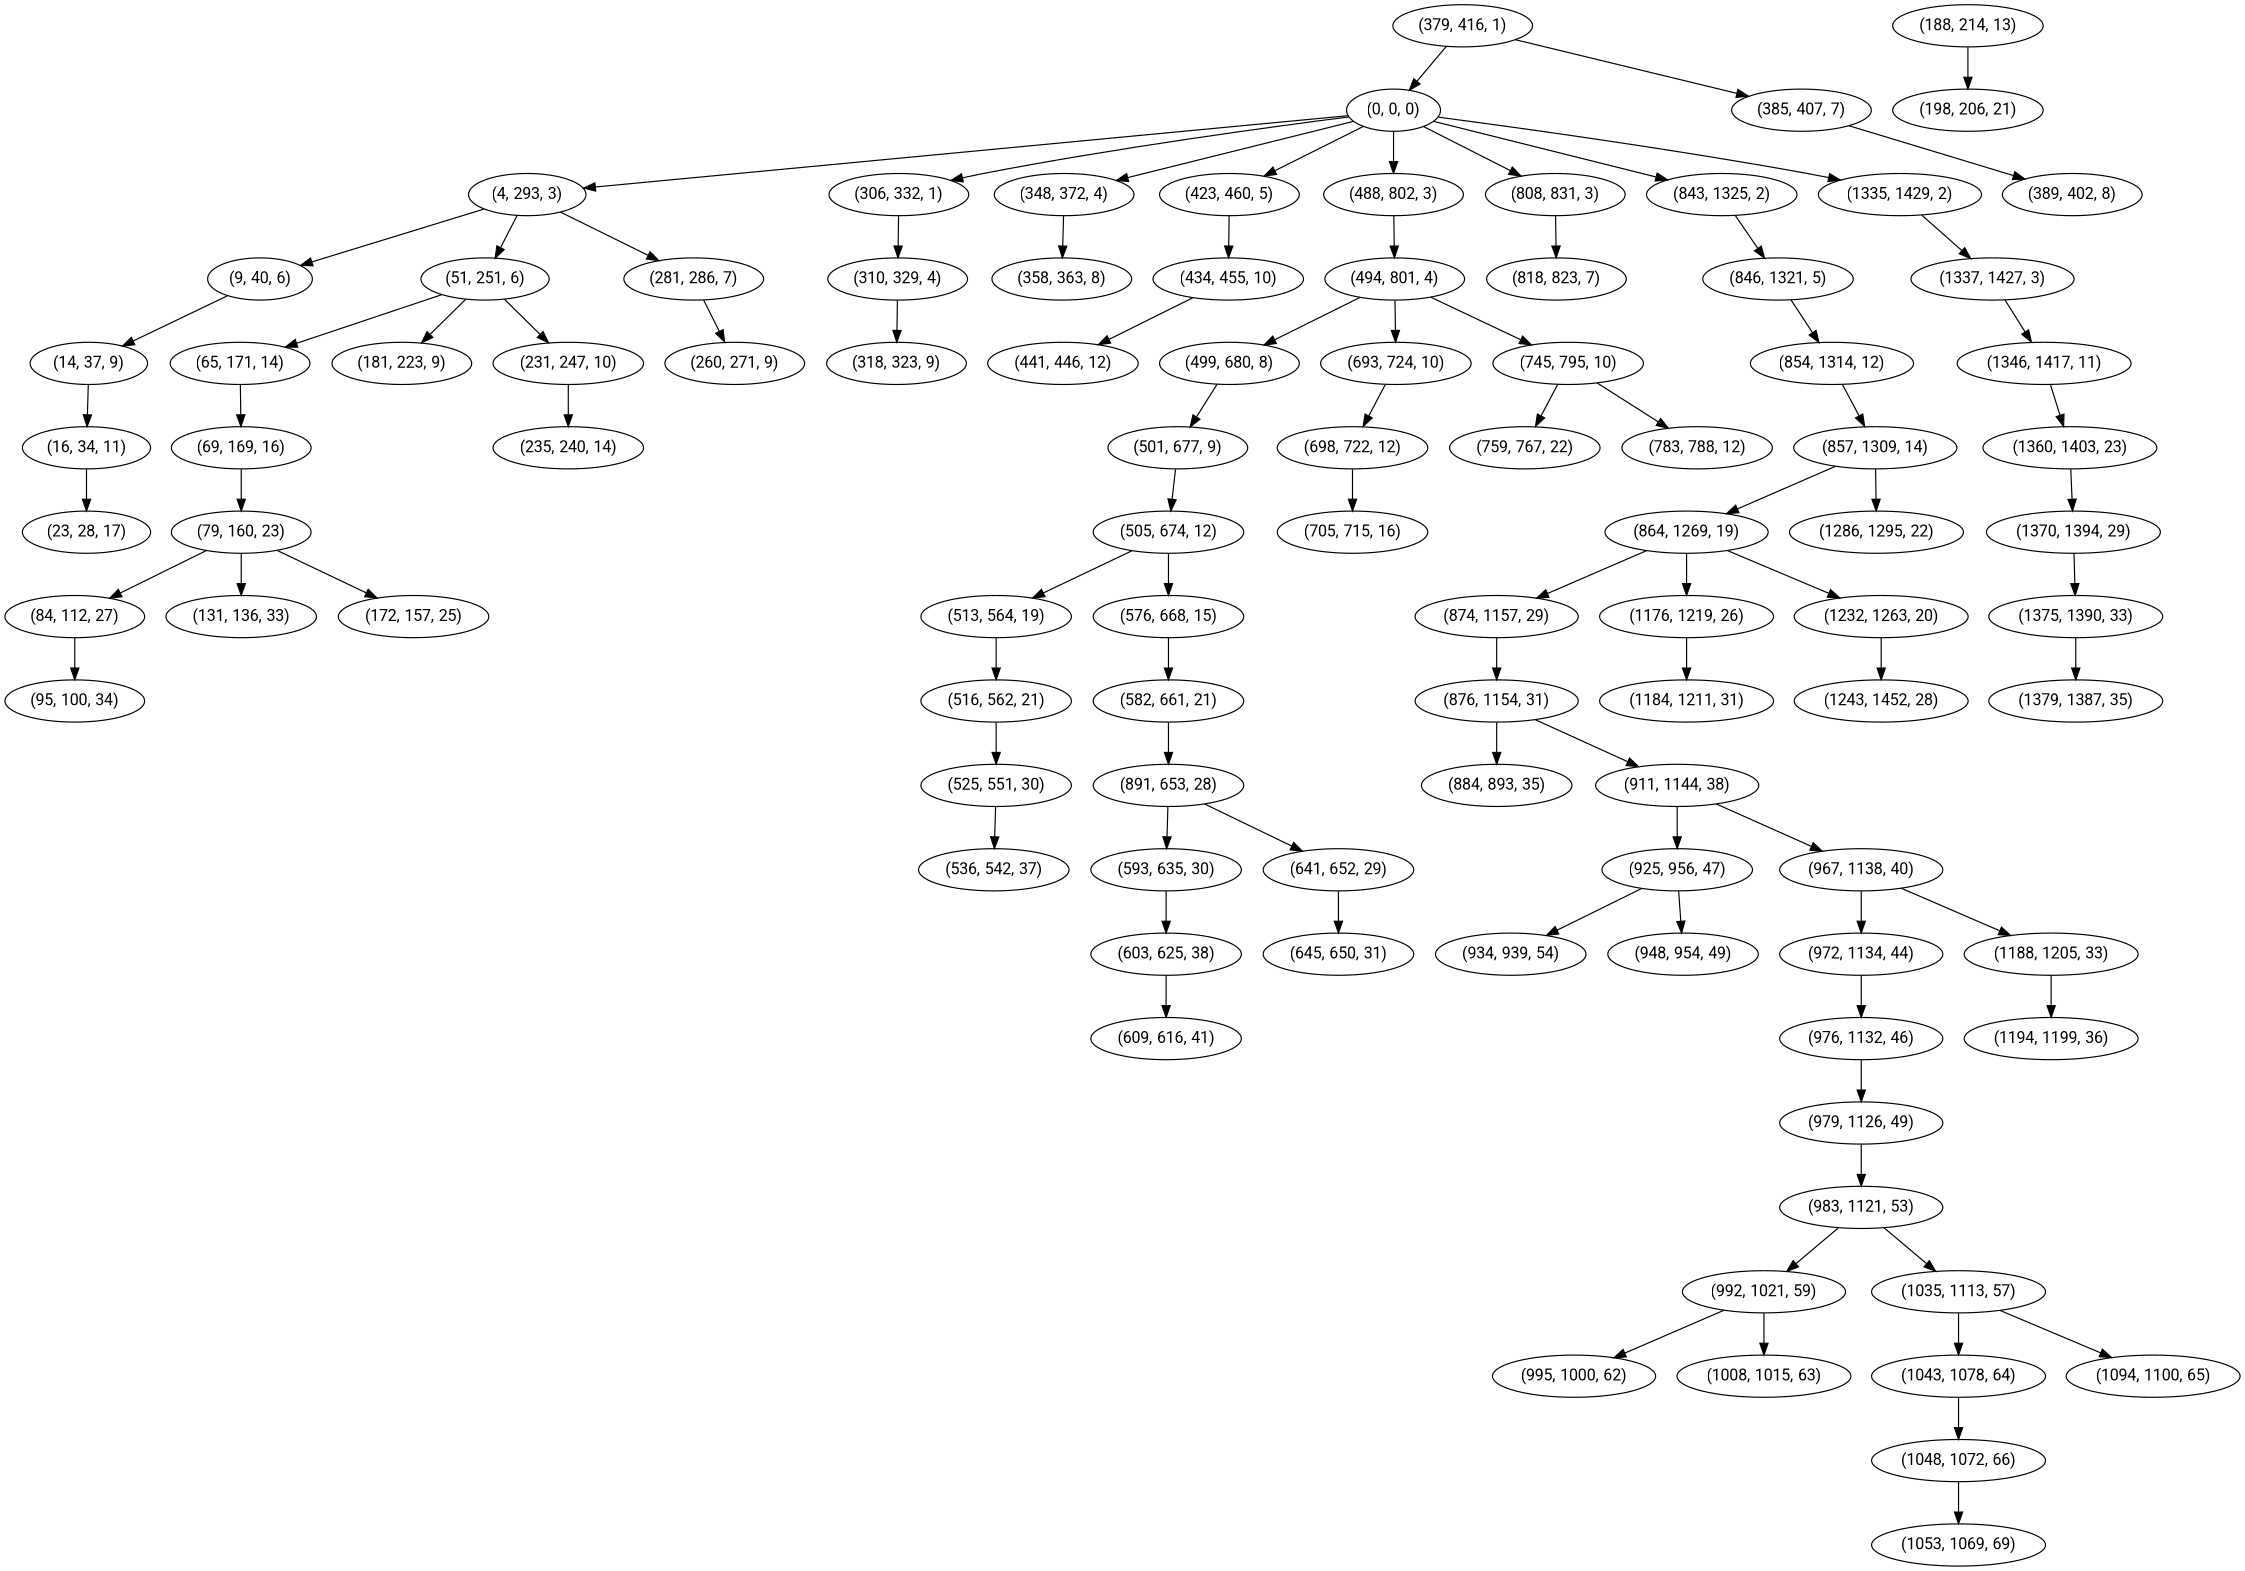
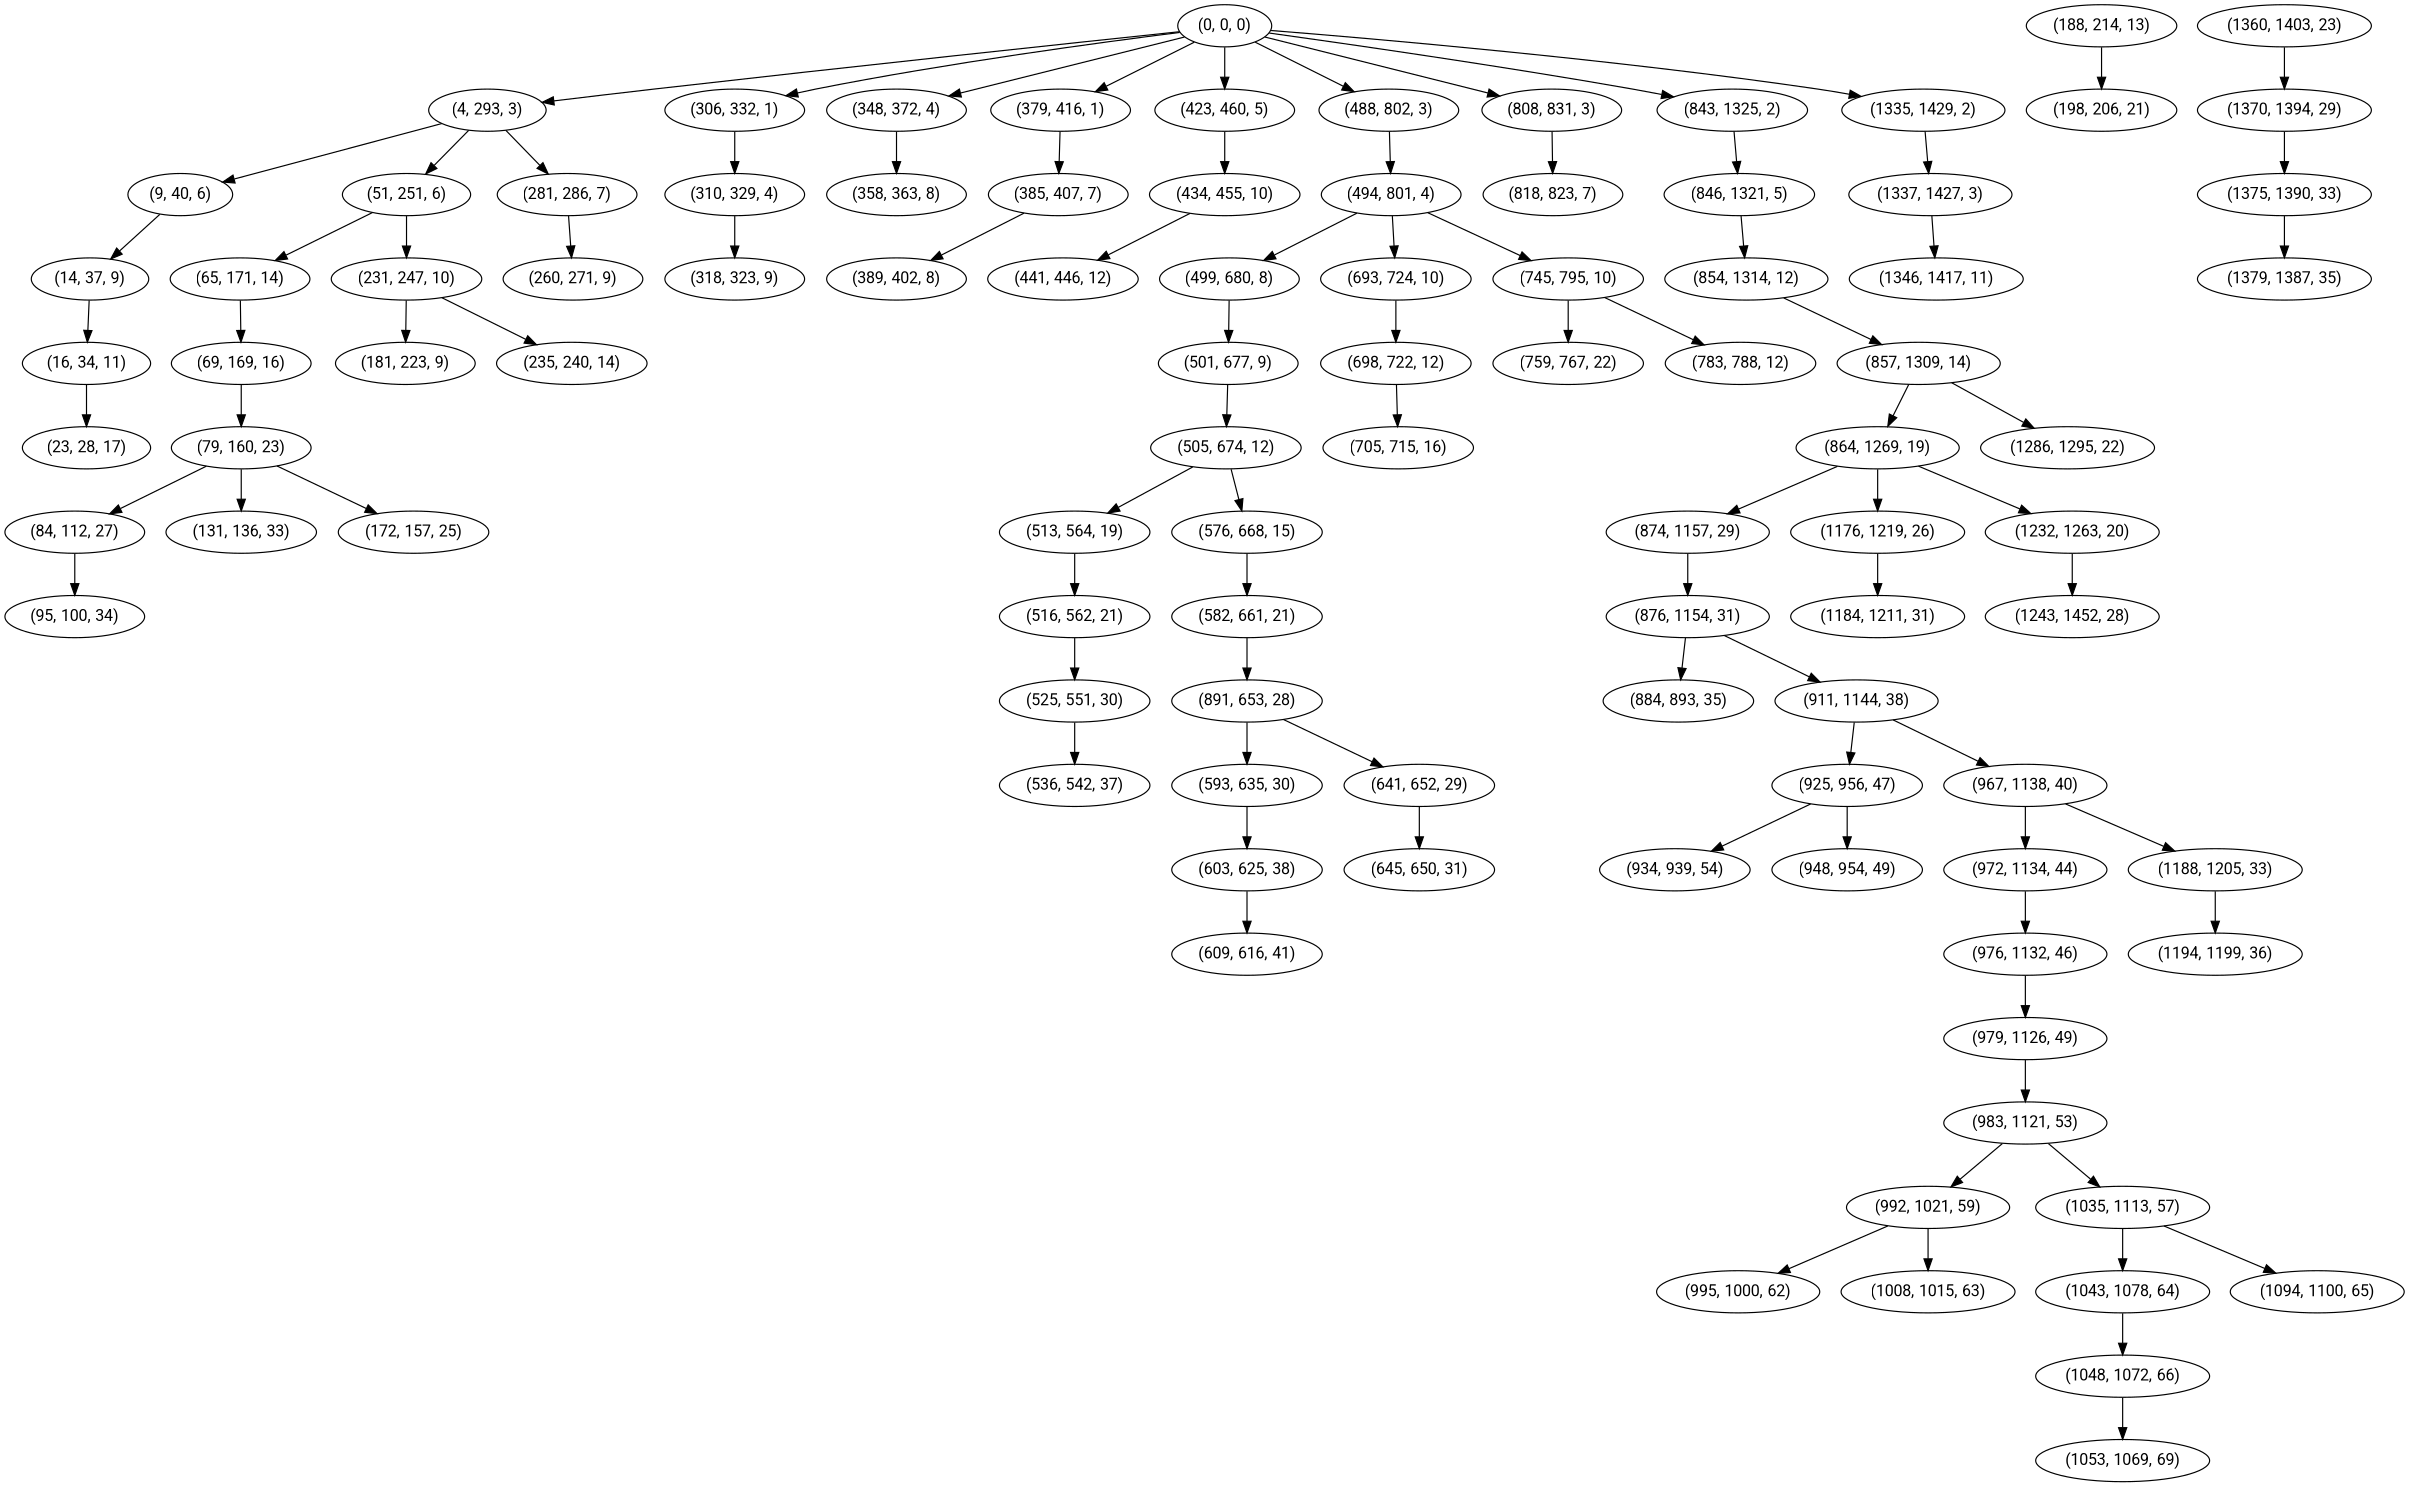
  digraph {
    fontname=Roboto
    node [fontname=Roboto]
    edge [fontname=Roboto]
    "(0, 0, 0)"
    "(4, 293, 3)"
    "(306, 332, 1)"
    "(348, 372, 4)"
    "(379, 416, 1)"
    "(423, 460, 5)"
    "(488, 802, 3)"
    "(808, 831, 3)"
    "(843, 1325, 2)"
    "(1335, 1429, 2)"
    "(9, 40, 6)"
    "(51, 251, 6)"
    "(281, 286, 7)"
    "(310, 329, 4)"
    "(358, 363, 8)"
    "(385, 407, 7)"
    "(434, 455, 10)"
    "(494, 801, 4)"
    "(818, 823, 7)"
    "(846, 1321, 5)"
    "(1337, 1427, 3)"
    "(14, 37, 9)"
    "(65, 171, 14)"
    "(181, 223, 9)"
    "(231, 247, 10)"
    "(260, 271, 9)"
    "(16, 34, 11)"
    "(23, 28, 17)"
    "(69, 169, 16)"
    "(235, 240, 14)"
    "(79, 160, 23)"
    "(84, 112, 27)"
    "(131, 136, 33)"
    n34 [label="(172, 157, 25)"]
    "(95, 100, 34)"
    "(188, 214, 13)"
    "(198, 206, 21)"
    "(318, 323, 9)"
    "(389, 402, 8)"
    "(441, 446, 12)"
    "(499, 680, 8)"
    "(693, 724, 10)"
    "(745, 795, 10)"
    "(501, 677, 9)"
    "(698, 722, 12)"
    "(759, 767, 22)"
    "(783, 788, 12)"
    "(505, 674, 12)"
    "(513, 564, 19)"
    "(576, 668, 15)"
    "(516, 562, 21)"
    "(582, 661, 21)"
    "(525, 551, 30)"
    "(536, 542, 37)"
    n55 [label="(891, 653, 28)"]
    "(593, 635, 30)"
    "(641, 652, 29)"
    "(603, 625, 38)"
    "(645, 650, 31)"
    "(609, 616, 41)"
    "(705, 715, 16)"
    "(854, 1314, 12)"
    "(857, 1309, 14)"
    "(864, 1269, 19)"
    "(1286, 1295, 22)"
    "(874, 1157, 29)"
    "(1176, 1219, 26)"
    "(1232, 1263, 20)"
    "(876, 1154, 31)"
    "(1184, 1211, 31)"
    n71 [label="(1243, 1452, 28)"]
    "(884, 893, 35)"
    "(911, 1144, 38)"
    "(925, 956, 47)"
    "(967, 1138, 40)"
    "(934, 939, 54)"
    "(948, 954, 49)"
    "(972, 1134, 44)"
    "(1188, 1205, 33)"
    "(976, 1132, 46)"
    "(979, 1126, 49)"
    "(983, 1121, 53)"
    "(992, 1021, 59)"
    "(1035, 1113, 57)"
    "(995, 1000, 62)"
    "(1008, 1015, 63)"
    "(1043, 1078, 64)"
    "(1094, 1100, 65)"
    "(1048, 1072, 66)"
    "(1053, 1069, 69)"
    "(1194, 1199, 36)"
    "(1346, 1417, 11)"
    "(1360, 1403, 23)"
    "(1370, 1394, 29)"
    "(1375, 1390, 33)"
    "(1379, 1387, 35)"
    "(0, 0, 0)" -> "(4, 293, 3)"
    "(0, 0, 0)" -> "(306, 332, 1)"
    "(0, 0, 0)" -> "(348, 372, 4)"
-   "(379, 416, 1)" -> "(0, 0, 0)"
+   "(0, 0, 0)" -> "(379, 416, 1)"
    "(0, 0, 0)" -> "(423, 460, 5)"
    "(0, 0, 0)" -> "(488, 802, 3)"
    "(0, 0, 0)" -> "(808, 831, 3)"
    "(0, 0, 0)" -> "(843, 1325, 2)"
    "(0, 0, 0)" -> "(1335, 1429, 2)"
    "(4, 293, 3)" -> "(9, 40, 6)"
    "(4, 293, 3)" -> "(51, 251, 6)"
    "(4, 293, 3)" -> "(281, 286, 7)"
    "(306, 332, 1)" -> "(310, 329, 4)"
    "(348, 372, 4)" -> "(358, 363, 8)"
    "(379, 416, 1)" -> "(385, 407, 7)"
    "(423, 460, 5)" -> "(434, 455, 10)"
    "(488, 802, 3)" -> "(494, 801, 4)"
    "(808, 831, 3)" -> "(818, 823, 7)"
    "(843, 1325, 2)" -> "(846, 1321, 5)"
    "(1335, 1429, 2)" -> "(1337, 1427, 3)"
    "(9, 40, 6)" -> "(14, 37, 9)"
    "(51, 251, 6)" -> "(65, 171, 14)"
-   "(51, 251, 6)" -> "(181, 223, 9)"
+   "(231, 247, 10)" -> "(181, 223, 9)"
    "(51, 251, 6)" -> "(231, 247, 10)"
    "(281, 286, 7)" -> "(260, 271, 9)"
    "(310, 329, 4)" -> "(318, 323, 9)"
    "(385, 407, 7)" -> "(389, 402, 8)"
    "(434, 455, 10)" -> "(441, 446, 12)"
    "(494, 801, 4)" -> "(499, 680, 8)"
    "(494, 801, 4)" -> "(693, 724, 10)"
    "(494, 801, 4)" -> "(745, 795, 10)"
    "(846, 1321, 5)" -> "(854, 1314, 12)"
    "(1337, 1427, 3)" -> "(1346, 1417, 11)"
    "(14, 37, 9)" -> "(16, 34, 11)"
    "(65, 171, 14)" -> "(69, 169, 16)"
    "(231, 247, 10)" -> "(235, 240, 14)"
    "(16, 34, 11)" -> "(23, 28, 17)"
    "(69, 169, 16)" -> "(79, 160, 23)"
    "(79, 160, 23)" -> "(84, 112, 27)"
    "(79, 160, 23)" -> "(131, 136, 33)"
    "(79, 160, 23)" -> n34
    "(84, 112, 27)" -> "(95, 100, 34)"
    "(188, 214, 13)" -> "(198, 206, 21)"
    "(499, 680, 8)" -> "(501, 677, 9)"
    "(693, 724, 10)" -> "(698, 722, 12)"
    "(745, 795, 10)" -> "(759, 767, 22)"
    "(745, 795, 10)" -> "(783, 788, 12)"
    "(501, 677, 9)" -> "(505, 674, 12)"
    "(698, 722, 12)" -> "(705, 715, 16)"
    "(505, 674, 12)" -> "(513, 564, 19)"
    "(505, 674, 12)" -> "(576, 668, 15)"
    "(513, 564, 19)" -> "(516, 562, 21)"
    "(576, 668, 15)" -> "(582, 661, 21)"
    "(516, 562, 21)" -> "(525, 551, 30)"
    "(582, 661, 21)" -> n55
    "(525, 551, 30)" -> "(536, 542, 37)"
    n55 -> "(593, 635, 30)"
    n55 -> "(641, 652, 29)"
    "(593, 635, 30)" -> "(603, 625, 38)"
    "(641, 652, 29)" -> "(645, 650, 31)"
    "(603, 625, 38)" -> "(609, 616, 41)"
    "(854, 1314, 12)" -> "(857, 1309, 14)"
    "(857, 1309, 14)" -> "(864, 1269, 19)"
    "(857, 1309, 14)" -> "(1286, 1295, 22)"
    "(864, 1269, 19)" -> "(874, 1157, 29)"
    "(864, 1269, 19)" -> "(1176, 1219, 26)"
    "(864, 1269, 19)" -> "(1232, 1263, 20)"
    "(874, 1157, 29)" -> "(876, 1154, 31)"
    "(1176, 1219, 26)" -> "(1184, 1211, 31)"
    "(1232, 1263, 20)" -> n71
    "(876, 1154, 31)" -> "(884, 893, 35)"
    "(876, 1154, 31)" -> "(911, 1144, 38)"
    "(911, 1144, 38)" -> "(925, 956, 47)"
    "(911, 1144, 38)" -> "(967, 1138, 40)"
    "(925, 956, 47)" -> "(934, 939, 54)"
    "(925, 956, 47)" -> "(948, 954, 49)"
    "(967, 1138, 40)" -> "(972, 1134, 44)"
    "(967, 1138, 40)" -> "(1188, 1205, 33)"
    "(972, 1134, 44)" -> "(976, 1132, 46)"
    "(1188, 1205, 33)" -> "(1194, 1199, 36)"
    "(976, 1132, 46)" -> "(979, 1126, 49)"
    "(979, 1126, 49)" -> "(983, 1121, 53)"
    "(983, 1121, 53)" -> "(992, 1021, 59)"
    "(983, 1121, 53)" -> "(1035, 1113, 57)"
    "(992, 1021, 59)" -> "(995, 1000, 62)"
    "(992, 1021, 59)" -> "(1008, 1015, 63)"
    "(1035, 1113, 57)" -> "(1043, 1078, 64)"
    "(1035, 1113, 57)" -> "(1094, 1100, 65)"
    "(1043, 1078, 64)" -> "(1048, 1072, 66)"
    "(1048, 1072, 66)" -> "(1053, 1069, 69)"
-   "(1346, 1417, 11)" -> "(1360, 1403, 23)"
    "(1360, 1403, 23)" -> "(1370, 1394, 29)"
    "(1370, 1394, 29)" -> "(1375, 1390, 33)"
    "(1375, 1390, 33)" -> "(1379, 1387, 35)"
  }
